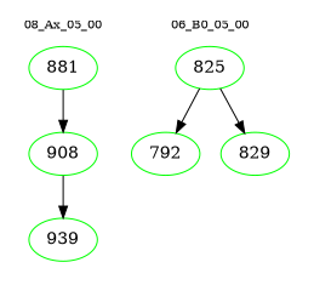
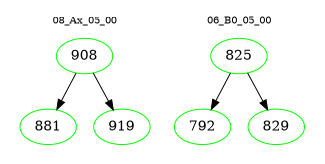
  digraph {
    node [color=green]
    edge [color=black]
    n1 [label=908]
    n2 [label=881]
-   n3 [label=939]
+   n3 [label=919]
    n4 [label=825]
    n5 [label=792]
    n6 [label=829]
    subgraph cluster_1 {
      color=white
      fontsize=10
      label="08_Ax_05_00"
      n1
      n2
      n3
    }
    subgraph cluster_2 {
      color=white
      fontsize=10
      label="06_B0_05_00"
      n4
      n5
      n6
    }
-   n2 -> n1
+   n1 -> n2
    n1 -> n3
    n4 -> n5
    n4 -> n6
  }
